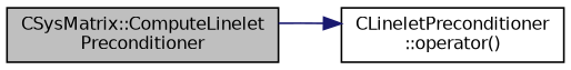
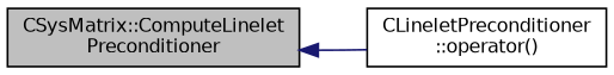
  digraph {
    rankdir=LR
    node [color=black fontname=Helvetica fontsize=10 shape=record style=filled]
    n1 [fillcolor=grey75 fontcolor=black height=0.2 label="CSysMatrix::ComputeLinelet\lPreconditioner" width=0.4]
    n2 [fillcolor=white height=0.2 label="CLineletPreconditioner\l::operator()" width=0.4]
-   n2 -> n1 [color=midnightblue dir=back fontname=Helvetica fontsize=10 labelfontname=Helvetica labelfontsize=10 style=solid]
+   n1 -> n2 [color=midnightblue dir=back fontname=Helvetica fontsize=10 labelfontname=Helvetica labelfontsize=10 style=solid]
  }
